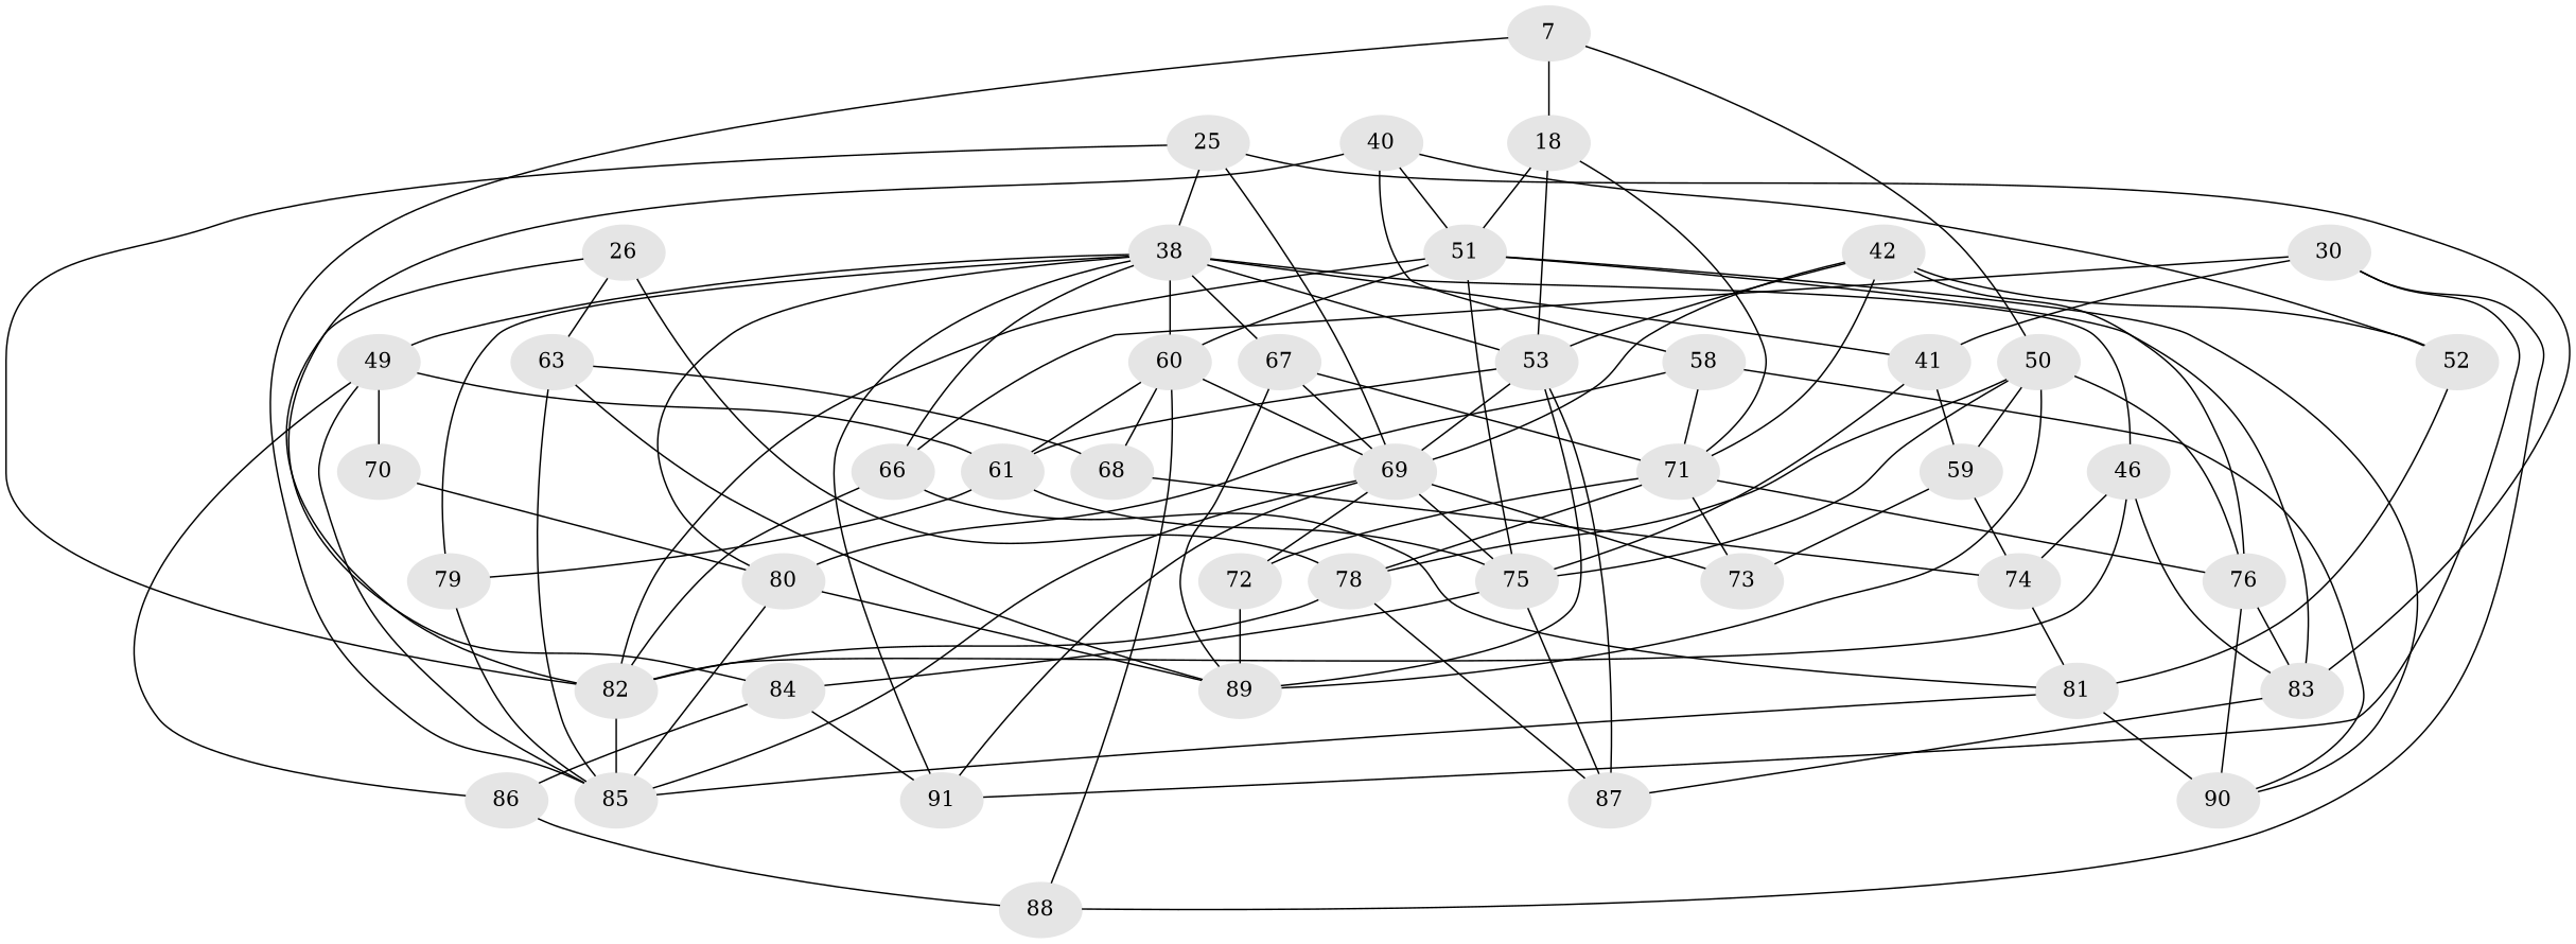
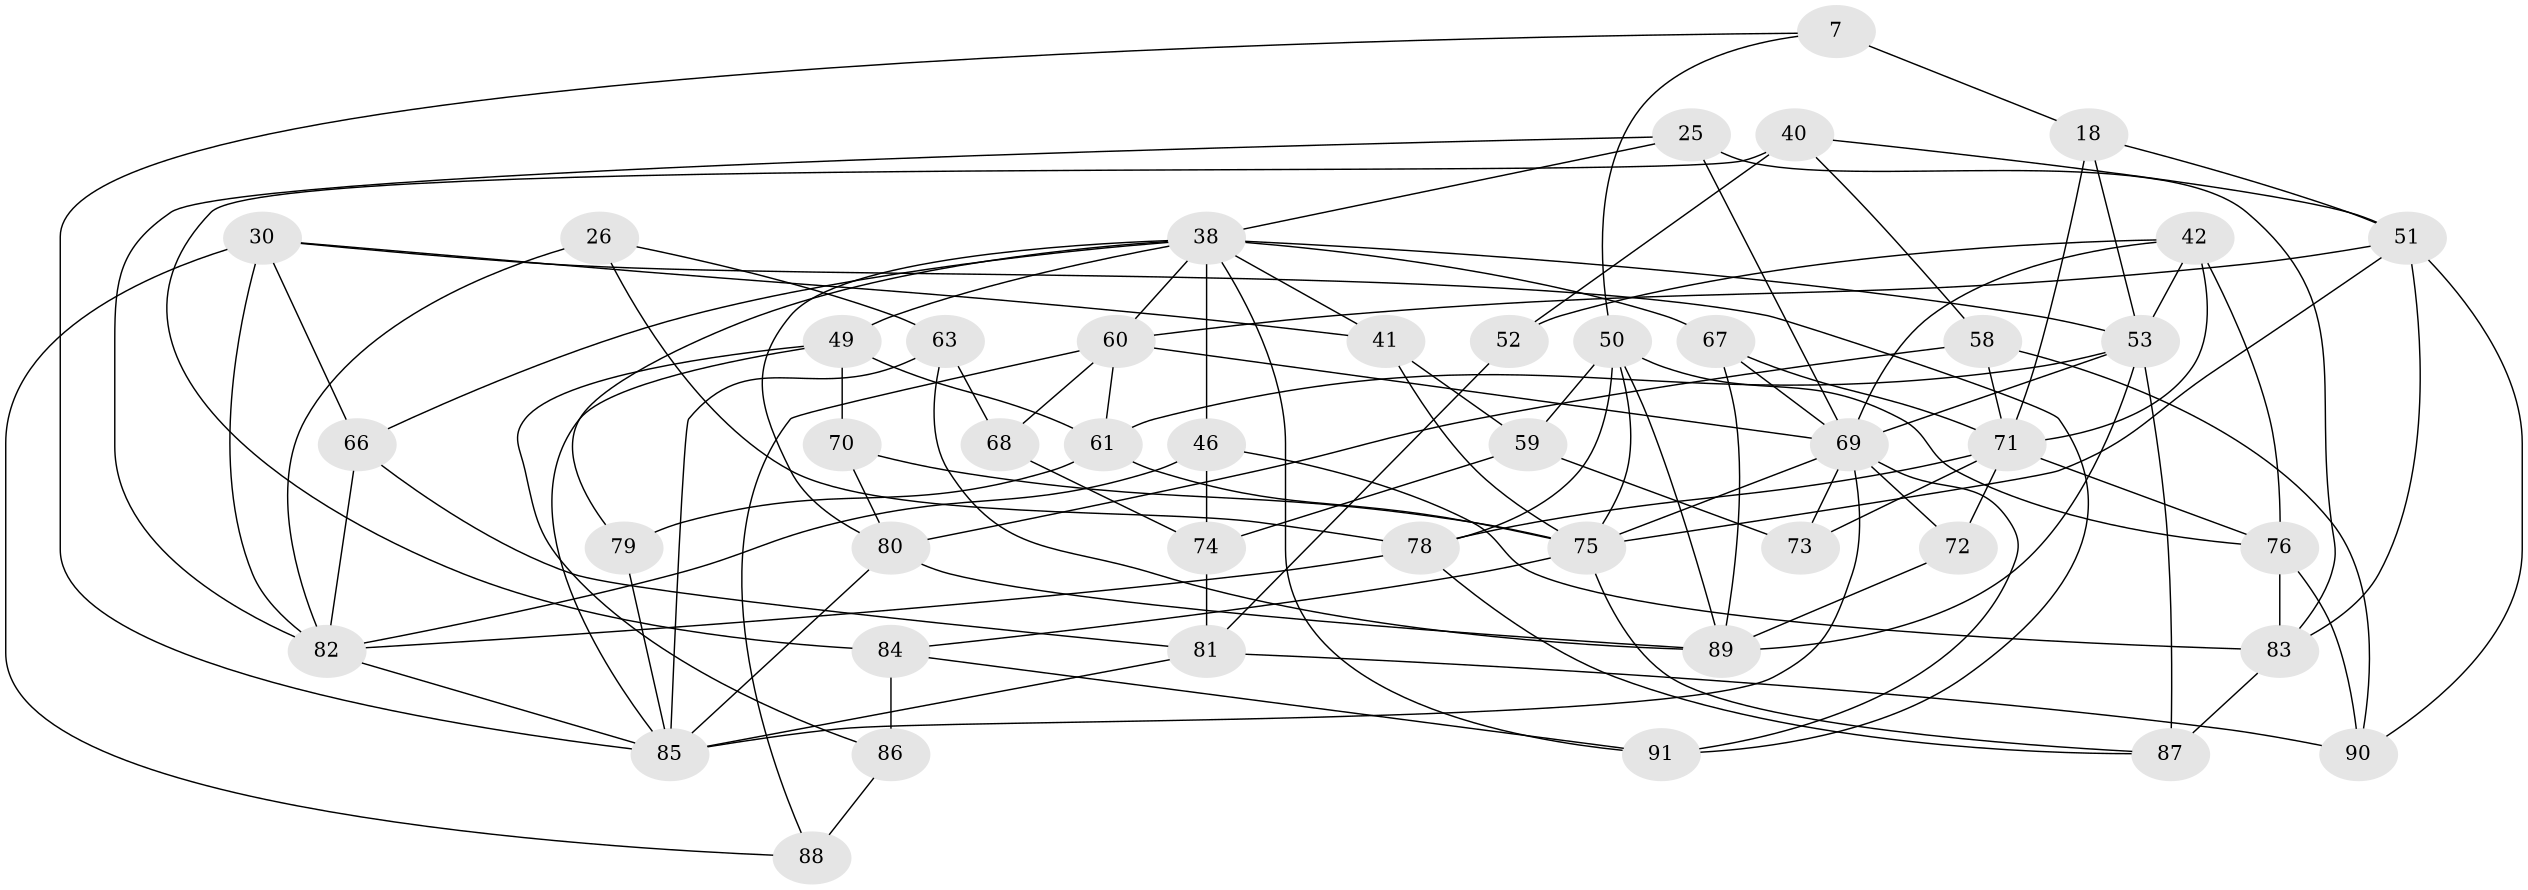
  graph {
    node [color=gray90 style=filled]
    18 [super="+6"]
    51 [super="+3+14"]
    53 [super="+32"]
    71 [super="+54+64"]
    7
    50 [super="+23"]
    85 [super="+13+48+47"]
    78 [super="+21"]
    59
    75 [super="+1+39"]
    76 [super="+44"]
    89 [super="+15"]
    82 [super="+10+29+45"]
    83 [super="+62"]
    60 [super="+34+37"]
    90 [super="+57"]
    69 [super="+65+33"]
    61 [super="+56"]
    87
    73
    72 [super="+9"]
    25 [super="+2"]
    38 [super="+5+20+35"]
    41
    66
    91
    46
    49 [super="+8"]
    67 [super="+55+31"]
    79
    80 [super="+43"]
    26
    63
    68
    30
    88
    81 [super="+12"]
    74
    70
    86
    84 [super="+77"]
    40 [super="+27"]
    52
    58
    42 [super="+36"]
    18 -- 51
    18 -- 53 [weight=2]
    18 -- 71
    51 -- 75
-   51 -- 82 [weight=2]
+   30 -- 82 [weight=2]
    51 -- 83
    51 -- 60
    51 -- 90
    53 -- 89
    53 -- 69
    53 -- 61
    53 -- 87
    71 -- 78
    71 -- 76 [weight=2]
    71 -- 73 [weight=2]
    71 -- 72
    7 -- 18 [weight=2]
    7 -- 50
    7 -- 85
    50 -- 78
    50 -- 59
    50 -- 75
    50 -- 76
    50 -- 89
    78 -- 82
    78 -- 87
    59 -- 73
    59 -- 74
    75 -- 87
    75 -- 84
    76 -- 83
    76 -- 90
    82 -- 85 [weight=2]
    83 -- 87
    60 -- 69
    60 -- 61
    60 -- 68 [weight=2]
    60 -- 88
    69 -- 85
    69 -- 75
    69 -- 73
    69 -- 72 [weight=3]
    69 -- 91
    61 -- 75
    61 -- 79 [weight=2]
    72 -- 89 [weight=2]
    25 -- 82 [weight=2]
    25 -- 83 [weight=2]
    25 -- 69
    25 -- 38
    38 -- 53
    38 -- 60 [weight=2]
    38 -- 41
    38 -- 66
    38 -- 91
    38 -- 46
    38 -- 49
    38 -- 67 [weight=2]
    38 -- 79
    38 -- 80
    41 -- 59
    41 -- 75
    66 -- 82
    66 -- 81
    46 -- 82
    46 -- 83
    46 -- 74
    49 -- 85
    49 -- 61
    49 -- 70 [weight=2]
    49 -- 86
    67 -- 71 [weight=3]
    67 -- 89
    67 -- 69 [weight=2]
    79 -- 85
    80 -- 85 [weight=2]
    80 -- 89
    26 -- 78 [weight=2]
    26 -- 82
    26 -- 63
    63 -- 85
    63 -- 89
    63 -- 68
    68 -- 74
    30 -- 41
    30 -- 66
    30 -- 91
    30 -- 88
    81 -- 85
    81 -- 90 [weight=2]
    74 -- 81
+   70 -- 75
    70 -- 80
    86 -- 88
    84 -- 91
    84 -- 86
    40 -- 51
    40 -- 84 [weight=2]
    40 -- 52
    40 -- 58
    52 -- 81
    58 -- 71
    58 -- 90
    58 -- 80
    42 -- 53
    42 -- 71
    42 -- 76
    42 -- 69
    42 -- 52 [weight=2]
  }
